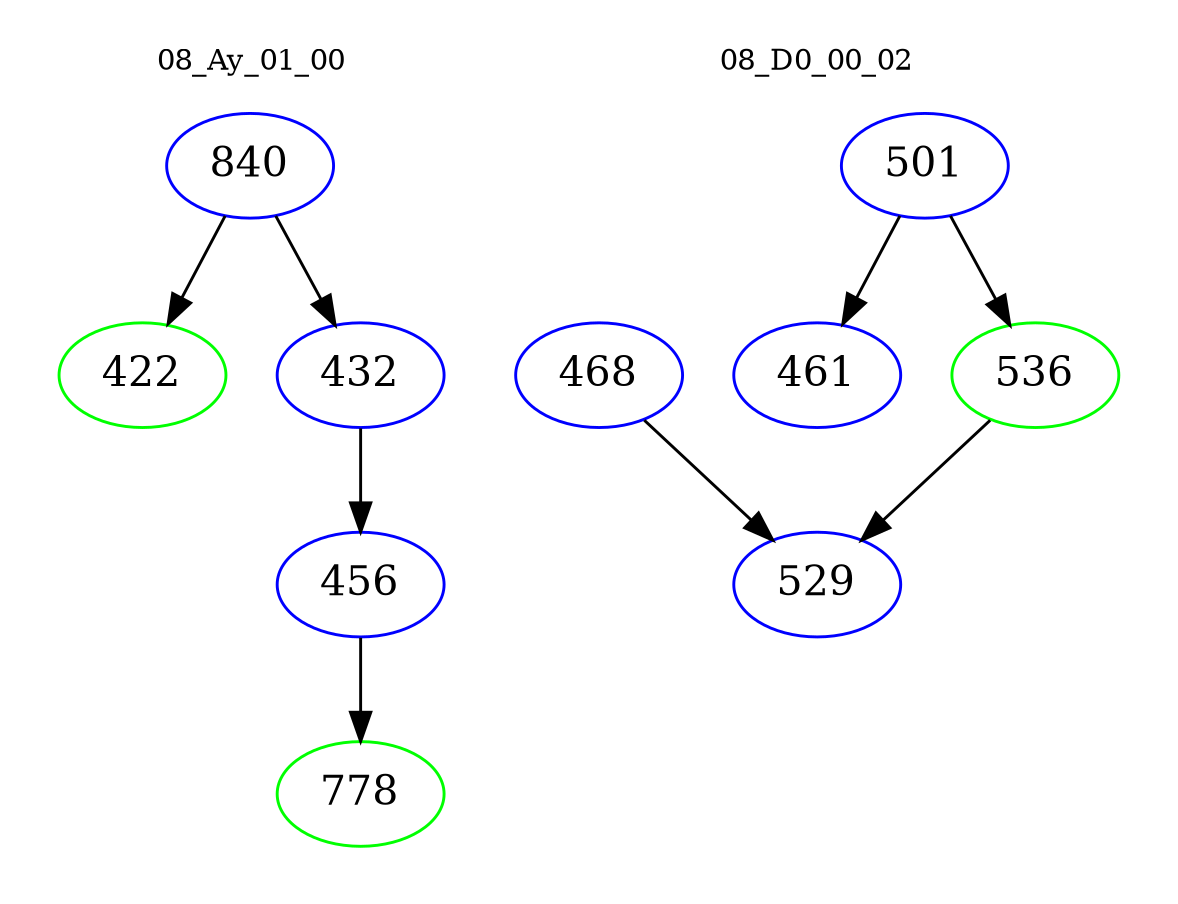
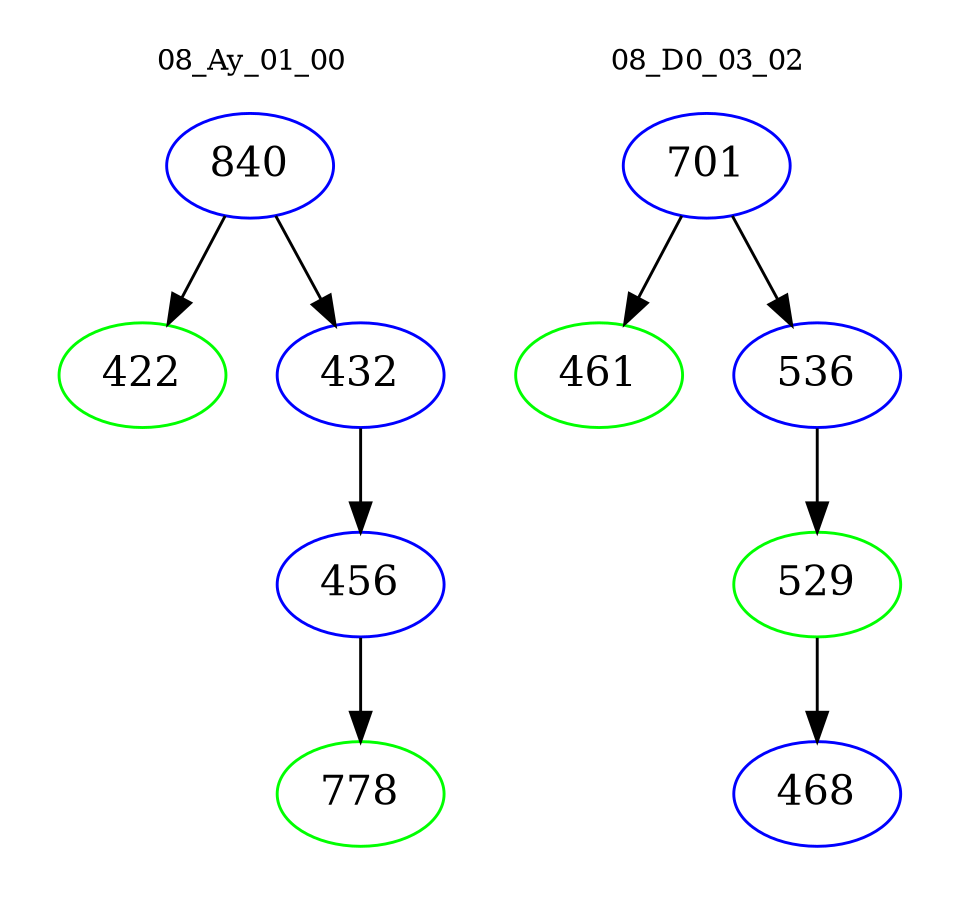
  digraph {
    node [color=blue]
    edge [color=black]
    n1 [label=840]
    n2 [color=green label=422]
    n3 [label=432]
    n4 [label=456]
    n5 [color=green label=778]
-   n6 [label=501]
-   n7 [label=461]
-   n8 [color=green label=536]
-   n9 [label=529]
+   n6 [label=701]
+   n7 [color=green label=461]
+   n8 [label=536]
+   n9 [color=green label=529]
    n10 [label=468]
    subgraph cluster_1 {
      color=white
      fontsize=10
      label="08_Ay_01_00"
      n1
      n2
      n3
      n4
      n5
    }
    subgraph cluster_2 {
      color=white
      fontsize=10
-     label="08_D0_00_02"
+     label="08_D0_03_02"
      n6
      n7
      n8
      n9
      n10
    }
    n1 -> n2
    n1 -> n3
    n3 -> n4
    n4 -> n5
    n6 -> n7
    n6 -> n8
    n8 -> n9
-   n10 -> n9
+   n9 -> n10
  }
